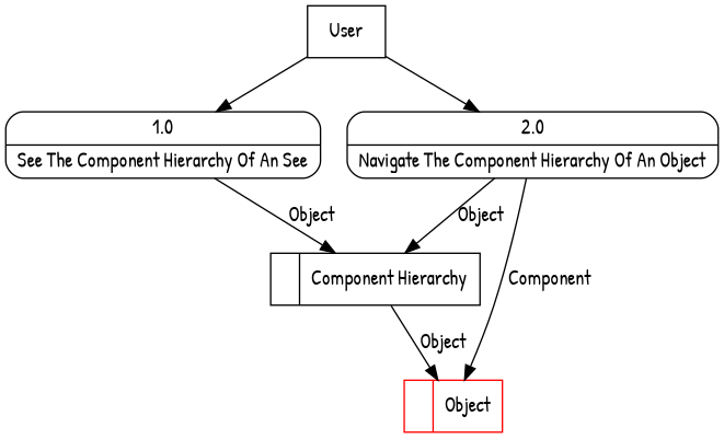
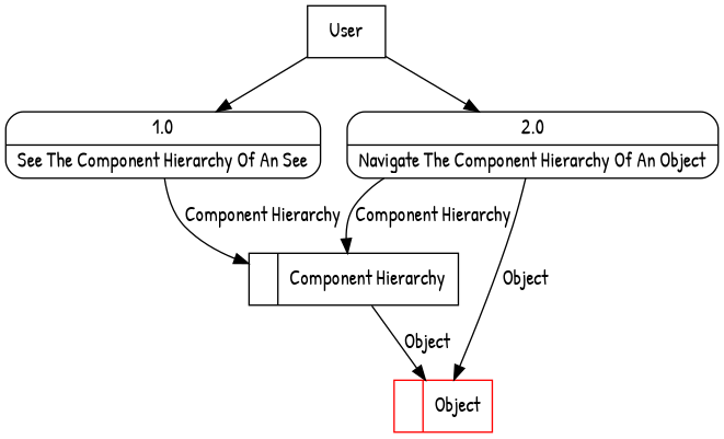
  digraph {
    fontname="Patrick Hand"
    node [fontname="Patrick Hand" shape=record]
    edge [fontname="Patrick Hand"]
    n1 [color=red label="<f0>  |<f1> Object "]
    n2 [label="<f0>  |<f1> Component Hierarchy "]
    n3 [label=User shape=box]
    n4 [label="{<f0> 1.0|<f1> See The Component Hierarchy Of An See }" shape=Mrecord]
    n5 [label="{<f0> 2.0|<f1> Navigate The Component Hierarchy Of An Object }" shape=Mrecord]
    n2 -> n1 [label=Object]
    n3 -> n4
    n3 -> n5
-   n4 -> n2 [label=Object]
-   n5 -> n1 [label=Component]
-   n5 -> n2 [label=Object]
+   n4 -> n2 [label="Component Hierarchy"]
+   n5 -> n1 [label=Object]
+   n5 -> n2 [label="Component Hierarchy"]
  }
